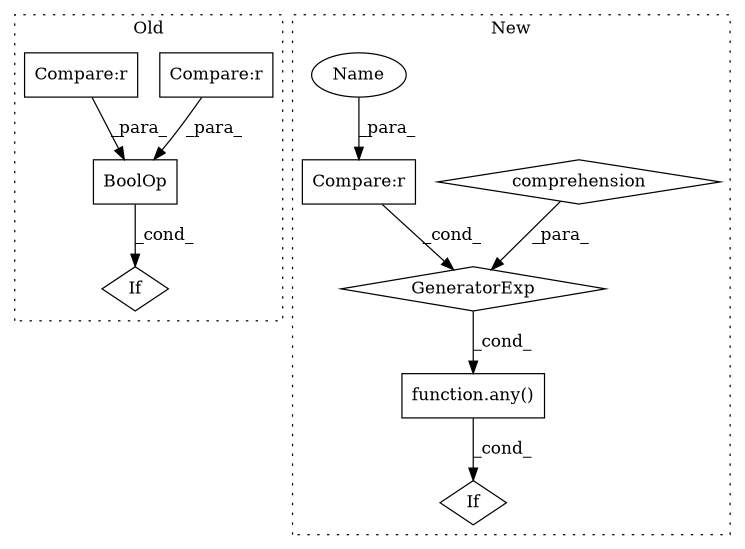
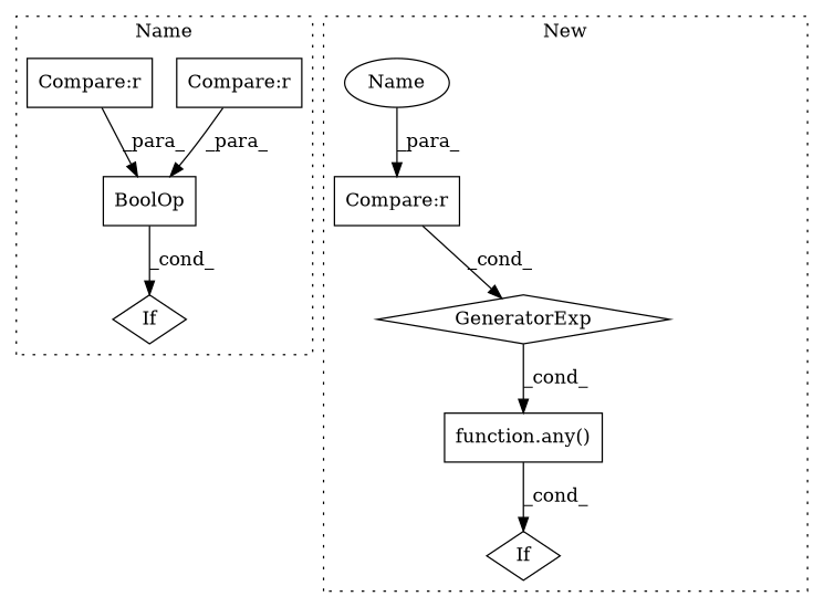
  digraph {
    node [a=40 l=58 s=1471 shape=box]
    n1 [a=72 label=BoolOp]
    n2 [a=96 label=If shape=diamond]
    n3 [l=29 label="Compare:r" s=1500]
    n4 [l=24 label="Compare:r"]
    n5 [a=75 l="4,45" label="function.any()" s="1922,1927"]
-   n6 [a=45 l=3 label=comprehension s=1936 shape=diamond]
    n7 [a=55 l=1 label=GeneratorExp s=1926 shape=diamond]
    n8 [a=96 l=54 label=If s=1918 shape=diamond]
    n9 [l=9 label="Compare:r" s=1926]
    n10 [a=87 l=1 label=Name s=1926 shape=ellipse]
    subgraph cluster_1 {
-     label=Old
+     label=Name
      style=dotted
      n1
      n2
      n3
      n4
    }
    subgraph cluster_2 {
      label=New
      style=dotted
      n5
-     n6
      n7
      n8
      n9
      n10
    }
    n1 -> n2 [label=_cond_]
    n3 -> n1 [label=_para_]
    n4 -> n1 [label=_para_]
    n5 -> n8 [label=_cond_]
-   n6 -> n7 [label=_para_]
    n7 -> n5 [label=_cond_]
    n9 -> n7 [label=_cond_]
    n10 -> n9 [label=_para_]
  }
